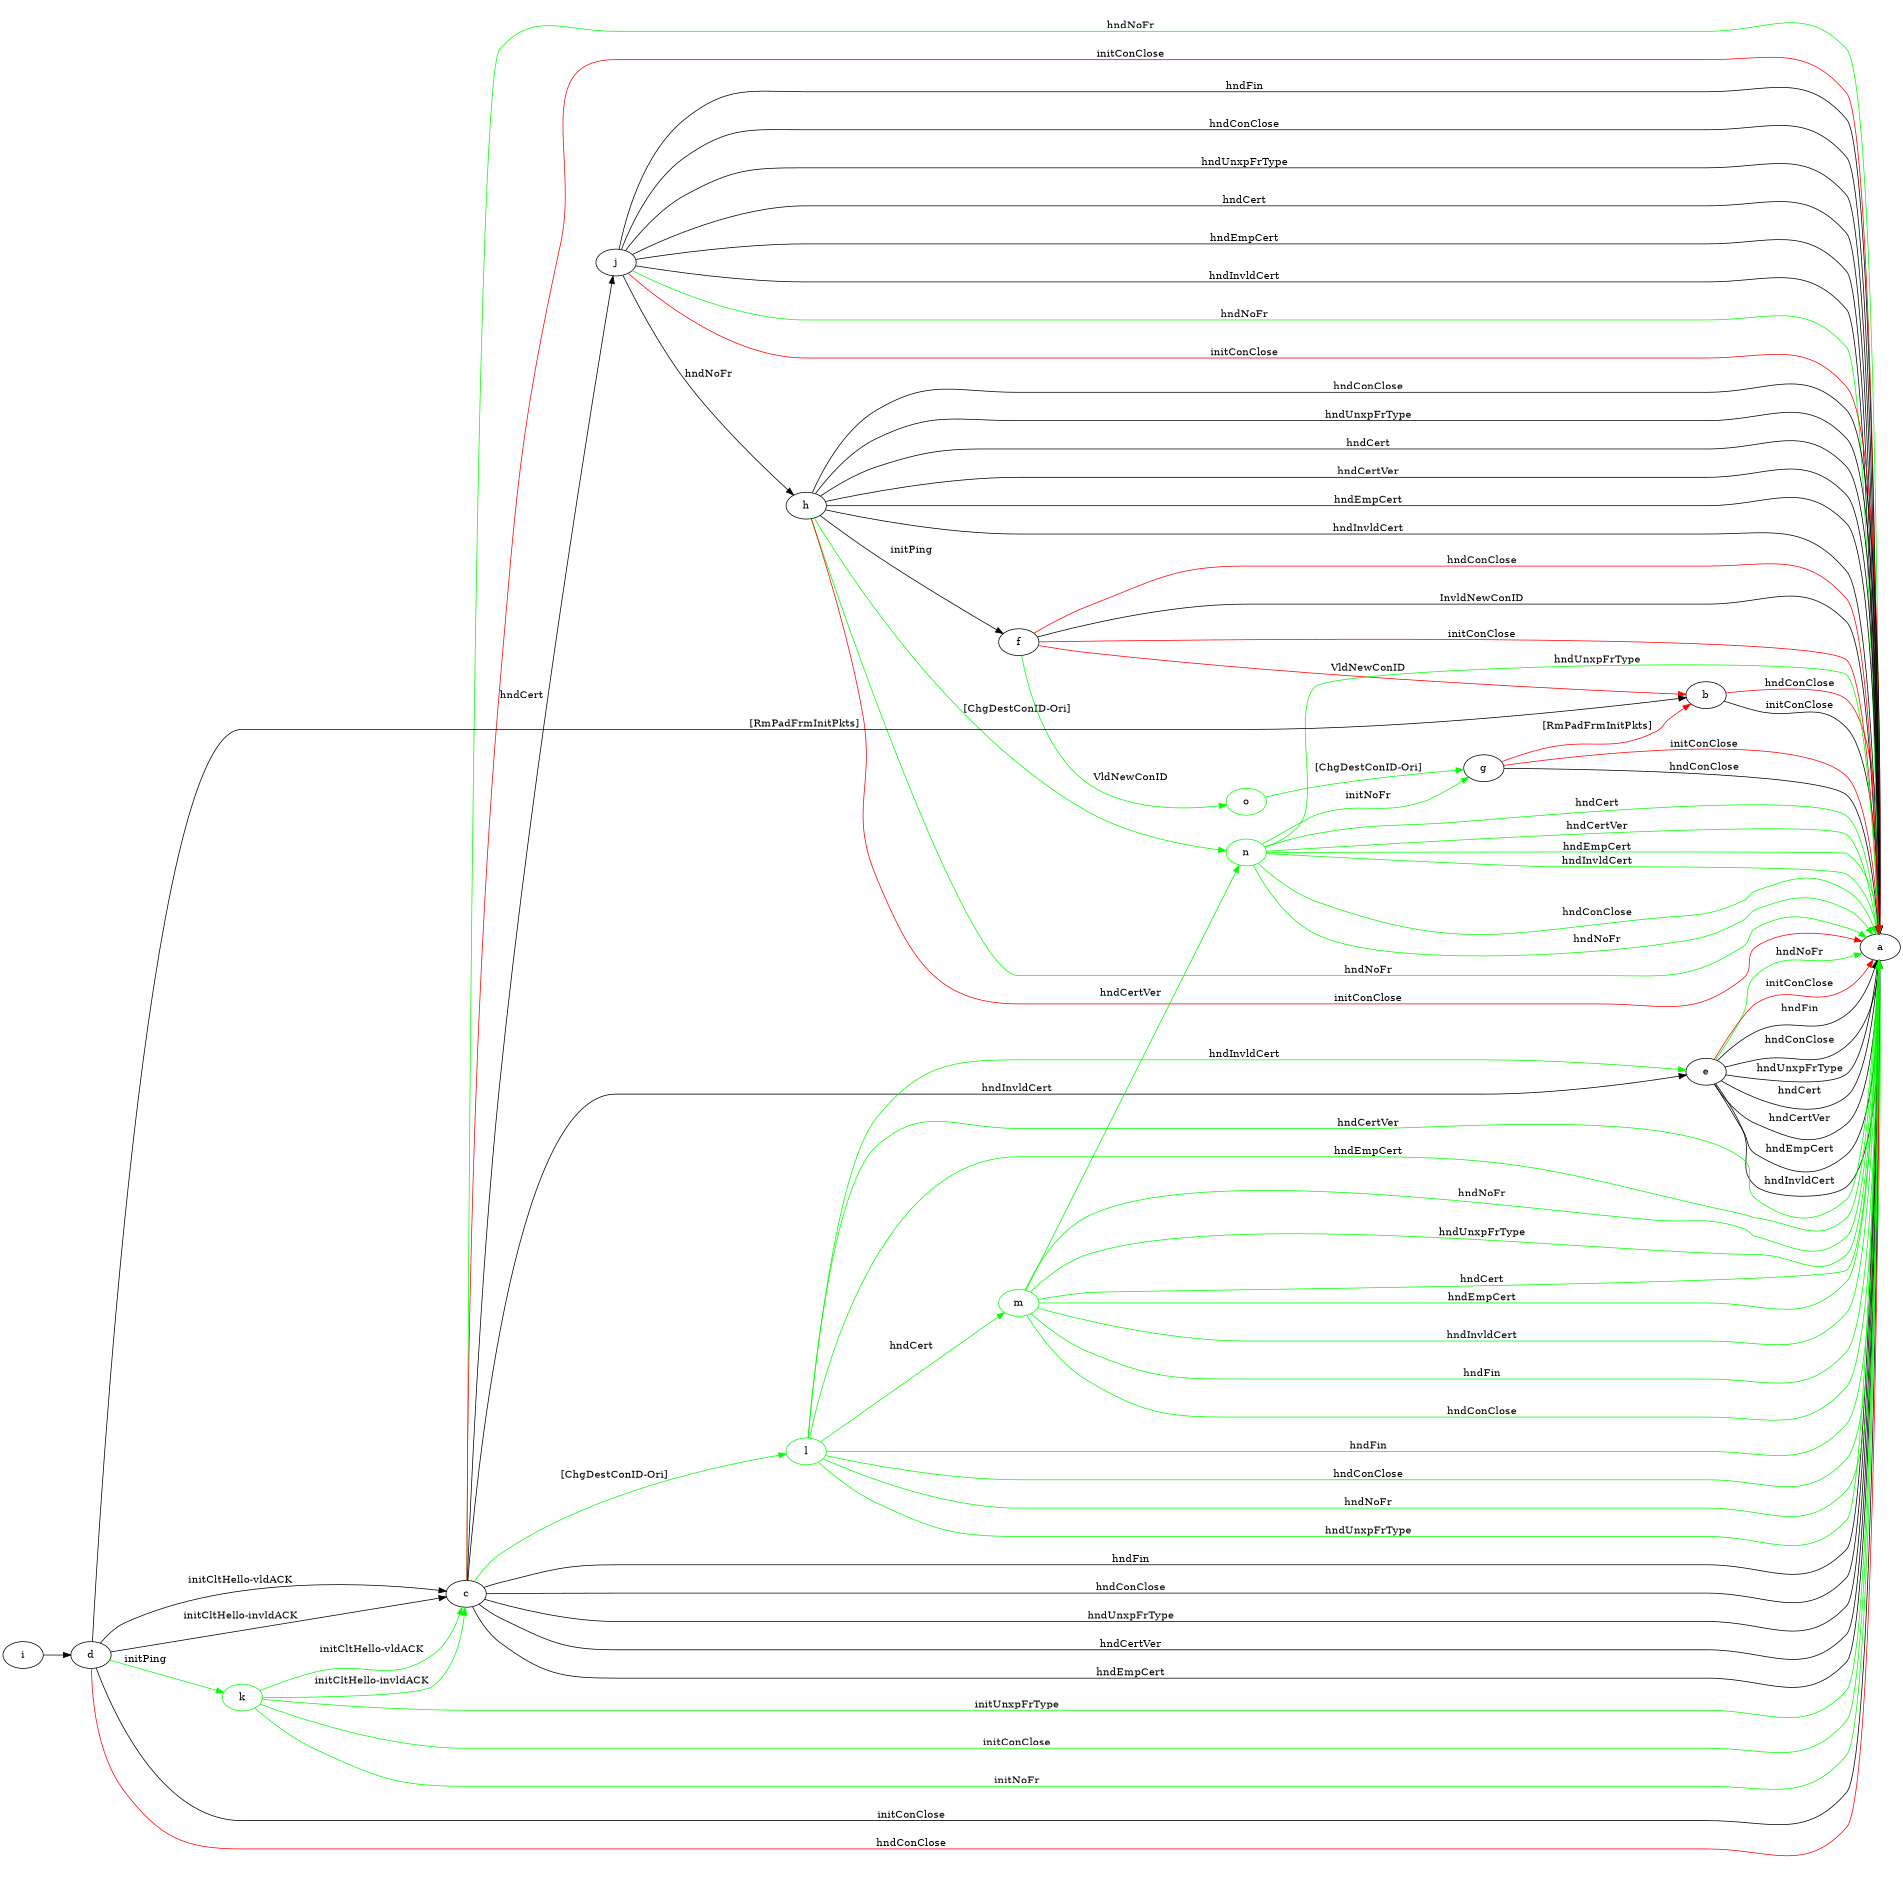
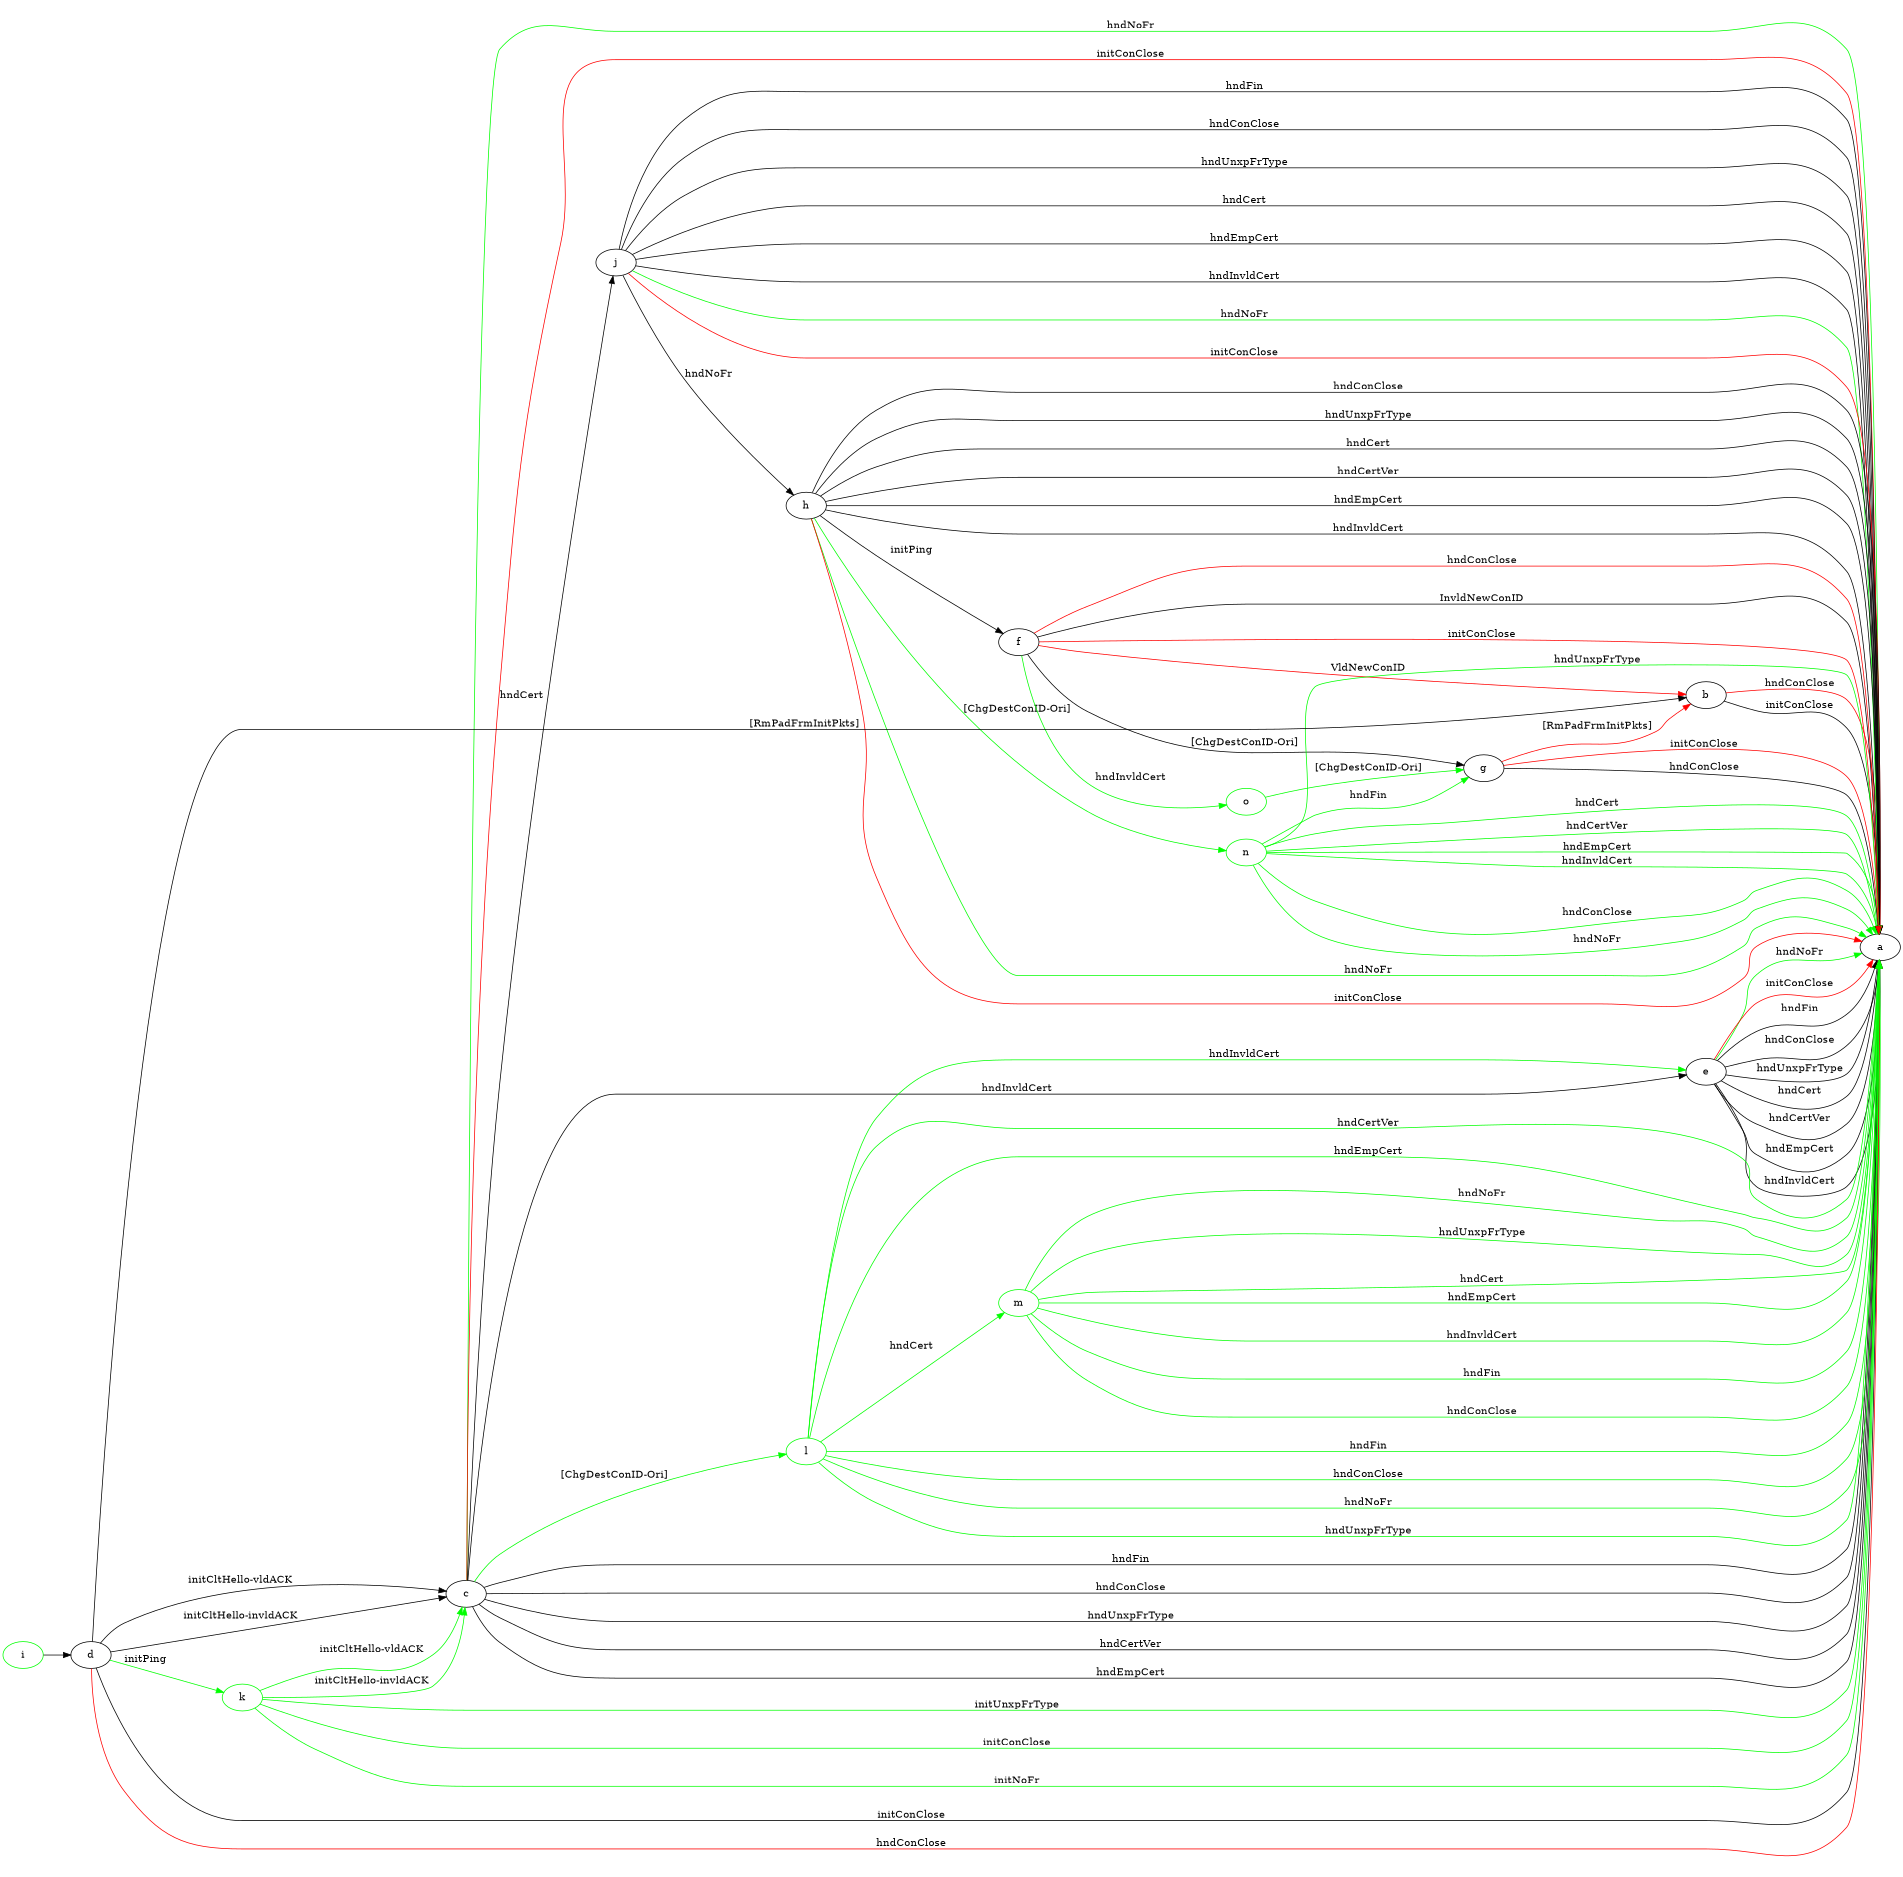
  digraph {
    rankdir=LR
    edge [color=green]
    b
    a
    c
    e
    j
    l [color=green]
    h
    m [color=green]
    f
    n [color=green]
    d
    k [color=green]
    g
    o [color=green]
-   i
+   i [color=green]
    b -> a [label="initConClose " color=""]
    b -> a [color=red label="hndConClose "]
    c -> a [label="hndFin " color=""]
    c -> a [label="hndConClose " color=""]
    c -> a [label="hndUnxpFrType " color=""]
    c -> a [label="hndCertVer " color=""]
    c -> a [label="hndEmpCert " color=""]
    c -> a [label="hndNoFr "]
    c -> a [color=red label="initConClose "]
    c -> e [label="hndInvldCert " color=""]
    c -> j [label="hndCert " color=""]
    c -> l [label="[ChgDestConID-Ori] "]
    e -> a [label="hndFin " color=""]
    e -> a [label="hndConClose " color=""]
    e -> a [label="hndUnxpFrType " color=""]
    e -> a [label="hndCert " color=""]
    e -> a [label="hndCertVer " color=""]
    e -> a [label="hndEmpCert " color=""]
    e -> a [label="hndInvldCert " color=""]
    e -> a [label="hndNoFr "]
    e -> a [color=red label="initConClose "]
    j -> a [label="hndFin " color=""]
    j -> a [label="hndConClose " color=""]
    j -> a [label="hndUnxpFrType " color=""]
    j -> a [label="hndCert " color=""]
    j -> a [label="hndEmpCert " color=""]
    j -> a [label="hndInvldCert " color=""]
    j -> a [label="hndNoFr "]
    j -> a [color=red label="initConClose "]
    j -> h [label="hndNoFr " color=""]
    l -> a [label="hndFin "]
    l -> a [label="hndConClose "]
    l -> a [label="hndNoFr "]
    l -> a [label="hndUnxpFrType "]
    l -> a [label="hndCertVer "]
    l -> a [label="hndEmpCert "]
    l -> e [label="hndInvldCert "]
    l -> m [label="hndCert "]
    h -> a [label="hndConClose " color=""]
    h -> a [label="hndUnxpFrType " color=""]
    h -> a [label="hndCert " color=""]
    h -> a [label="hndCertVer " color=""]
    h -> a [label="hndEmpCert " color=""]
    h -> a [label="hndInvldCert " color=""]
    h -> a [label="hndNoFr "]
    h -> a [color=red label="initConClose "]
    h -> f [label="initPing " color=""]
    h -> n [label="[ChgDestConID-Ori] "]
    m -> a [label="hndFin "]
    m -> a [label="hndConClose "]
    m -> a [label="hndNoFr "]
    m -> a [label="hndUnxpFrType "]
    m -> a [label="hndCert "]
    m -> a [label="hndEmpCert "]
    m -> a [label="hndInvldCert "]
-   m -> n [label="hndCertVer "]
    f -> b [color=red label="VldNewConID "]
    f -> a [label="InvldNewConID " color=""]
    f -> a [color=red label="initConClose "]
    f -> a [color=red label="hndConClose "]
-   f -> o [label="VldNewConID "]
+   f -> g [label="[ChgDestConID-Ori] " color=""]
+   f -> o [label="hndInvldCert "]
    n -> a [label="hndConClose "]
    n -> a [label="hndNoFr "]
    n -> a [label="hndUnxpFrType "]
    n -> a [label="hndCert "]
    n -> a [label="hndCertVer "]
    n -> a [label="hndEmpCert "]
    n -> a [label="hndInvldCert "]
-   n -> g [label="initNoFr "]
+   n -> g [label="hndFin "]
    d -> b [label="[RmPadFrmInitPkts] " color=""]
    d -> a [label="initConClose " color=""]
    d -> a [color=red label="hndConClose "]
    d -> c [label="initCltHello-vldACK " color=""]
    d -> c [label="initCltHello-invldACK " color=""]
    d -> k [label="initPing "]
    k -> a [label="initConClose "]
    k -> a [label="initNoFr "]
    k -> a [label="initUnxpFrType "]
    k -> c [label="initCltHello-vldACK "]
    k -> c [label="initCltHello-invldACK "]
    g -> b [color=red label="[RmPadFrmInitPkts] "]
    g -> a [label="hndConClose " color=""]
    g -> a [color=red label="initConClose "]
    o -> g [label="[ChgDestConID-Ori] "]
    i -> d [color=""]
  }
